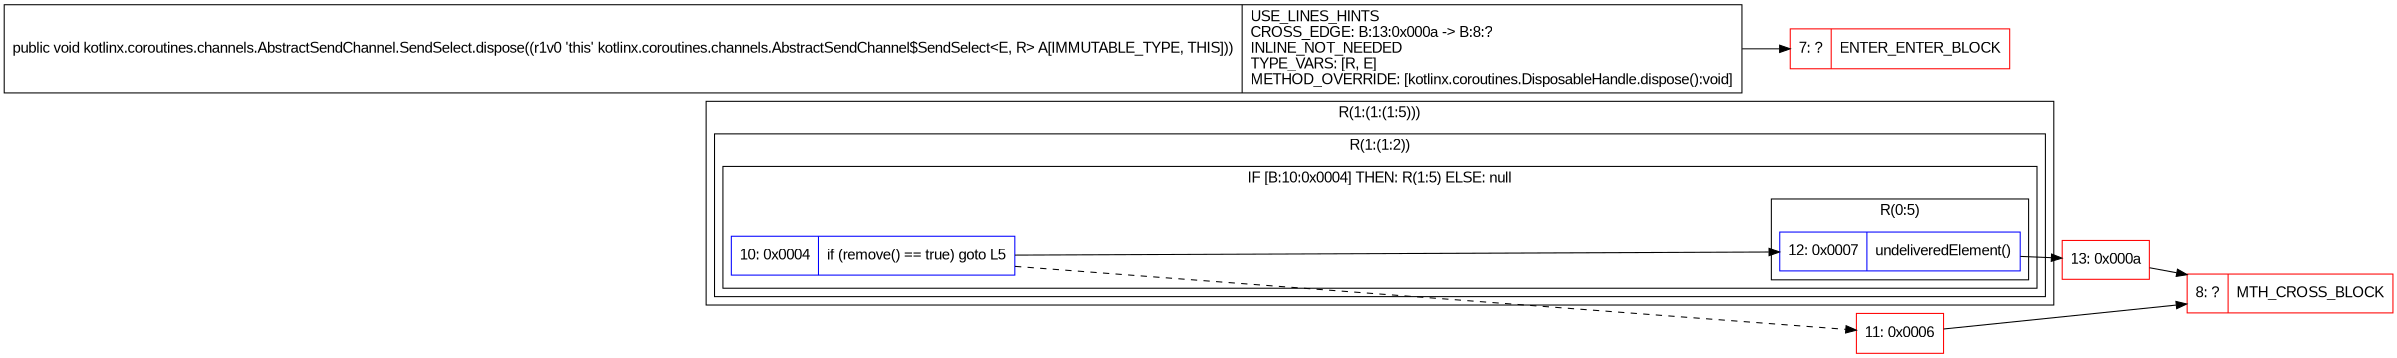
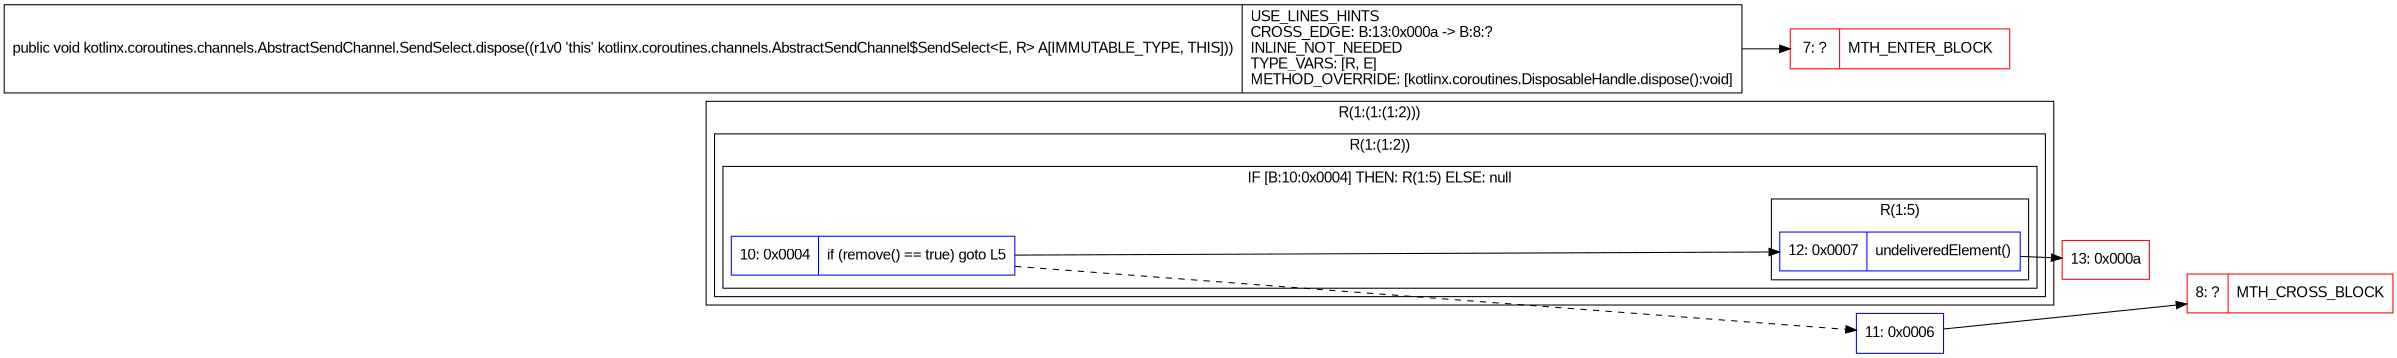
  digraph {
    fontname="Liberation Sans"
    rankdir=LR
    node [color=red fontname="Liberation Sans" shape=record]
    edge [fontname="Liberation Sans"]
    n1 [color=blue label="{12\:\ 0x0007|undeliveredElement()\l}"]
    n2 [color=blue label="{10\:\ 0x0004|if (remove() == true) goto L5\l}"]
    n3 [label="{13\:\ 0x000a}"]
-   n4 [label="{11\:\ 0x0006}"]
+   n4 [color=blue label="{11\:\ 0x0006}"]
    n5 [label="{8\:\ ?|MTH_CROSS_BLOCK\l}"]
-   n6 [label="{7\:\ ?|ENTER_ENTER_BLOCK\l}"]
+   n6 [label="{7\:\ ?|MTH_ENTER_BLOCK\l}"]
    n7 [label="{public void kotlinx.coroutines.channels.AbstractSendChannel.SendSelect.dispose((r1v0 'this' kotlinx.coroutines.channels.AbstractSendChannel$SendSelect\<E, R\> A[IMMUTABLE_TYPE, THIS]))  | USE_LINES_HINTS\lCROSS_EDGE: B:13:0x000a \-\> B:8:?\lINLINE_NOT_NEEDED\lTYPE_VARS: [R, E]\lMETHOD_OVERRIDE: [kotlinx.coroutines.DisposableHandle.dispose():void]\l}" color=""]
    subgraph cluster_1 {
-     label="R(1:(1:(1:5)))"
+     label="R(1:(1:(1:2)))"
      subgraph cluster_2 {
        label="R(1:(1:2))"
        subgraph cluster_3 {
          label="IF [B:10:0x0004] THEN: R(1:5) ELSE: null"
          n2
          subgraph cluster_4 {
-           label="R(0:5)"
+           label="R(1:5)"
            n1
          }
        }
      }
    }
    n1 -> n3
    n2 -> n1
    n2 -> n4 [style=dashed]
-   n3 -> n5
    n4 -> n5
    n7 -> n6
  }
